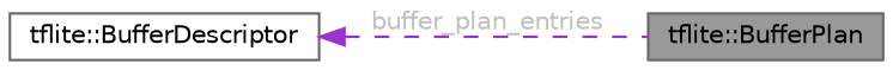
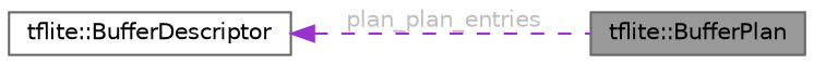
  digraph {
    rankdir=LR
    node [color=gray40 fontname=Helvetica fontsize=10 shape=box style=filled]
    n1 [fillcolor=grey60 fontcolor=black height=0.2 label="tflite::BufferPlan" width=0.4]
    n2 [fillcolor=white height=0.2 label="tflite::BufferDescriptor" width=0.4]
-   n2 -> n1 [color=darkorchid3 dir=back fontcolor=grey fontname=Helvetica fontsize=10 label=" buffer_plan_entries" labelfontname=Helvetica labelfontsize=10 style=dashed]
+   n2 -> n1 [color=darkorchid3 dir=back fontcolor=grey fontname=Helvetica fontsize=10 label=" plan_plan_entries" labelfontname=Helvetica labelfontsize=10 style=dashed]
  }
